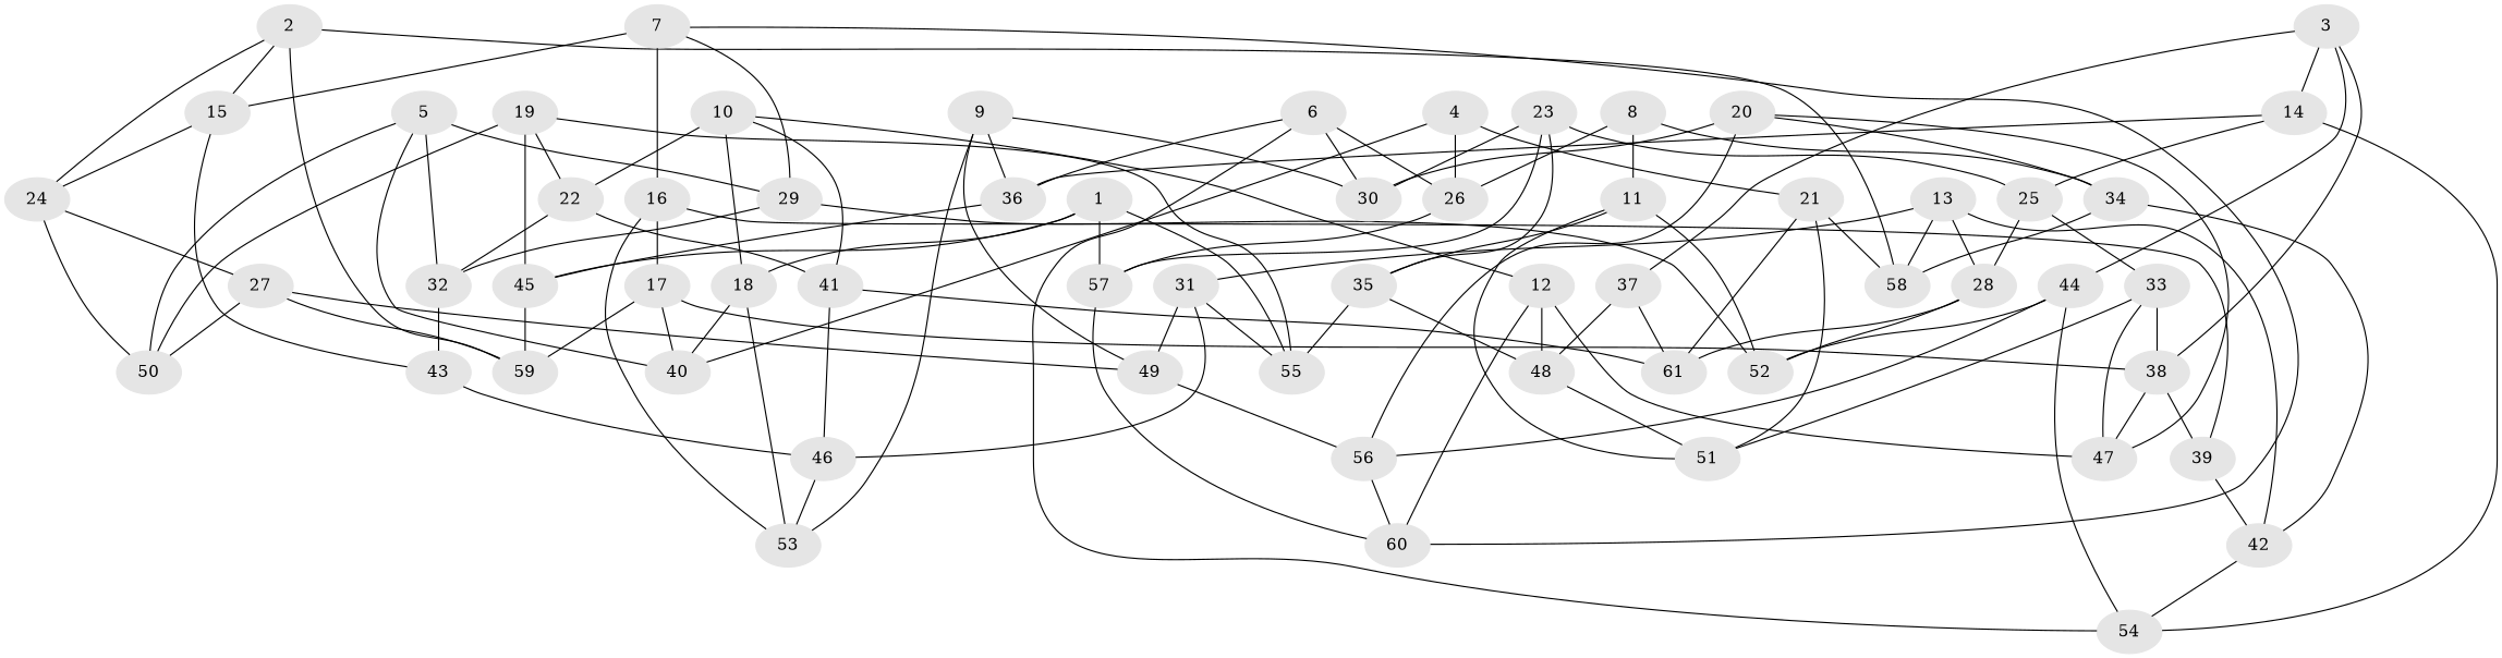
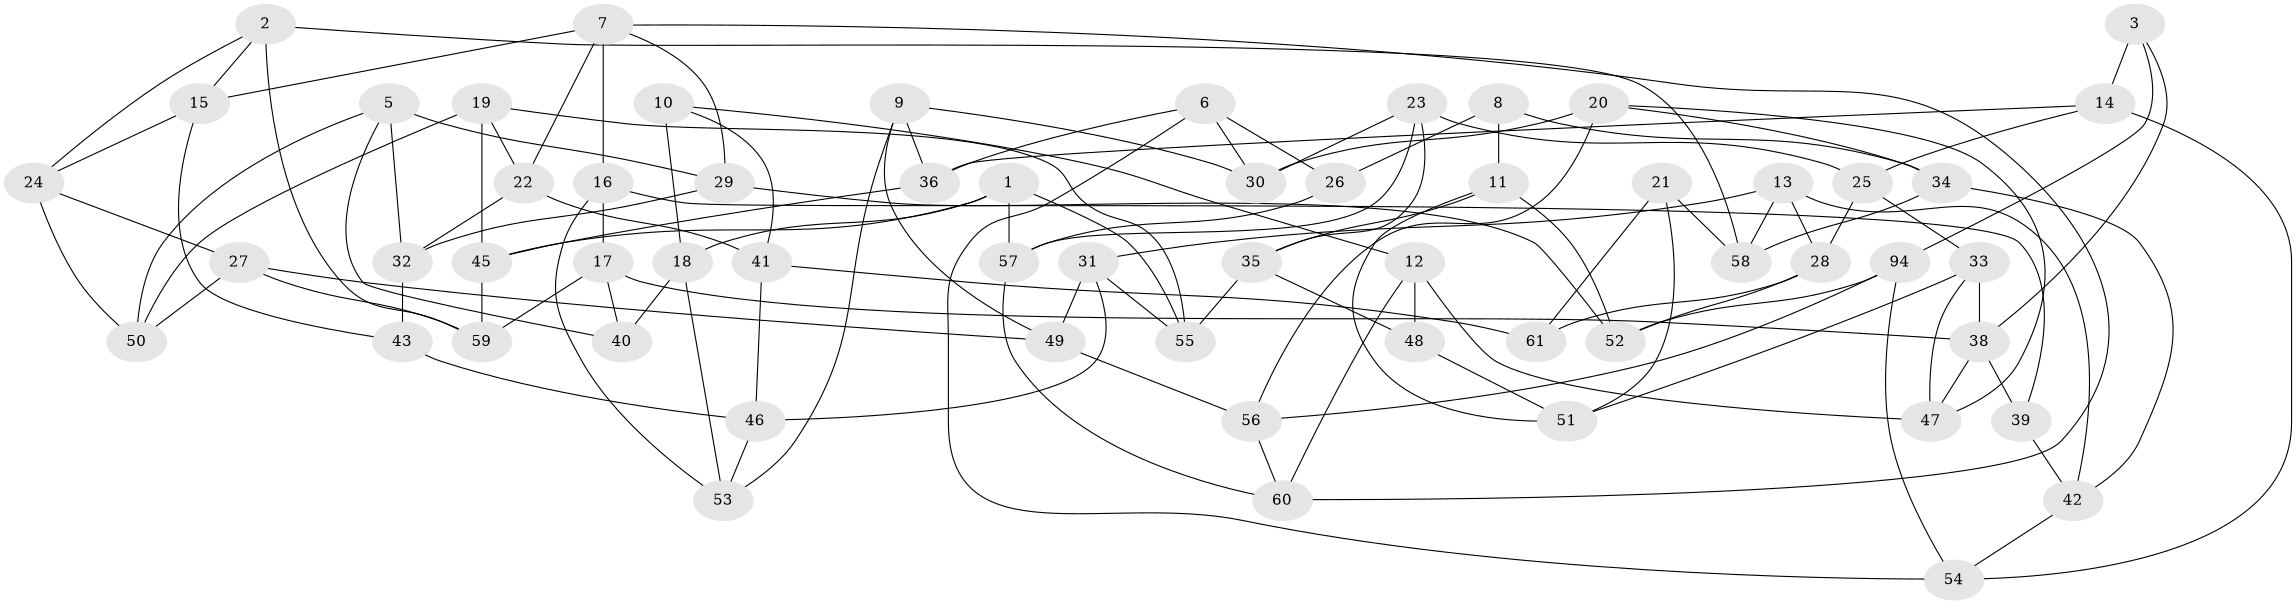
  graph {
    node [color=gray90 style=filled]
    1
    18
    45
    55
    57
    40
    53
    59
    60
    2
    15
    24
    58
    43
    50
    27
    3
    14
-   37
-   44
+   44 [label=94]
    38
    36
    54
    25
    48
    61
    39
    42
    52
    56
-   4
    21
    26
    51
    46
    5
    29
    32
    6
    30
    7
    16
    17
    8
    11
    34
    35
    9
    49
    10
    12
    22
    41
    47
    13
    28
    31
    33
    19
    20
    23
    1 -- 18
    1 -- 45
    1 -- 55
    1 -- 57
    18 -- 40
    18 -- 53
    45 -- 59
    57 -- 60
    2 -- 59
    2 -- 15
    2 -- 24
    2 -- 58
    15 -- 24
    15 -- 43
    24 -- 50
    24 -- 27
    43 -- 46
    27 -- 59
    27 -- 50
    27 -- 49
    3 -- 14
-   3 -- 37
    3 -- 44
    3 -- 38
    14 -- 36
    14 -- 54
    14 -- 25
-   37 -- 48
-   37 -- 61
    44 -- 54
    44 -- 52
    44 -- 56
    38 -- 39
    38 -- 47
    36 -- 45
    25 -- 28
    25 -- 33
    48 -- 51
    39 -- 42
    42 -- 54
    56 -- 60
-   4 -- 40
-   4 -- 21
-   4 -- 26
    21 -- 58
    21 -- 61
    21 -- 51
    26 -- 57
    46 -- 53
    5 -- 40
    5 -- 50
    5 -- 29
    5 -- 32
    29 -- 52
    29 -- 32
    32 -- 43
    6 -- 36
    6 -- 54
    6 -- 26
    6 -- 30
    7 -- 60
    7 -- 15
    7 -- 29
    7 -- 16
    16 -- 53
    16 -- 39
    16 -- 17
    17 -- 40
    17 -- 59
    17 -- 38
    8 -- 26
    8 -- 11
    8 -- 34
    11 -- 52
    11 -- 51
    11 -- 35
    34 -- 58
    34 -- 42
    35 -- 55
    35 -- 48
    9 -- 53
    9 -- 36
    9 -- 30
    9 -- 49
    49 -- 56
    10 -- 18
    10 -- 12
-   10 -- 22
+   7 -- 22
    10 -- 41
    12 -- 60
    12 -- 48
    12 -- 47
    22 -- 32
    22 -- 41
    41 -- 61
    41 -- 46
    13 -- 58
    13 -- 42
    13 -- 28
    13 -- 31
    28 -- 61
    28 -- 52
    31 -- 55
    31 -- 46
    31 -- 49
    33 -- 38
    33 -- 51
    33 -- 47
    19 -- 45
    19 -- 55
    19 -- 50
    19 -- 22
    20 -- 56
    20 -- 30
    20 -- 34
    20 -- 47
    23 -- 57
    23 -- 25
    23 -- 30
    23 -- 35
  }
